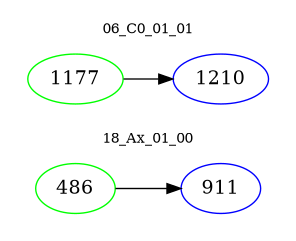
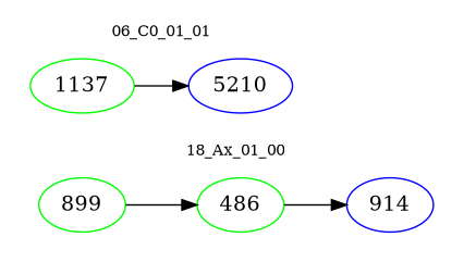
  digraph {
    rankdir=LR
    node [color=green]
    edge [color=black]
+   n1 [label=899]
    n2 [label=486]
-   n3 [color=blue label=911]
-   n4 [label=1177]
-   n5 [color=blue label=1210]
+   n3 [color=blue label=914]
+   n4 [label=1137]
+   n5 [color=blue label=5210]
    subgraph cluster_1 {
      color=white
      fontsize=10
      label="18_Ax_01_00"
+     n1
      n2
      n3
    }
    subgraph cluster_2 {
      color=white
      fontsize=10
      label="06_C0_01_01"
      n4
      n5
    }
+   n1 -> n2
    n2 -> n3
    n4 -> n5
  }
